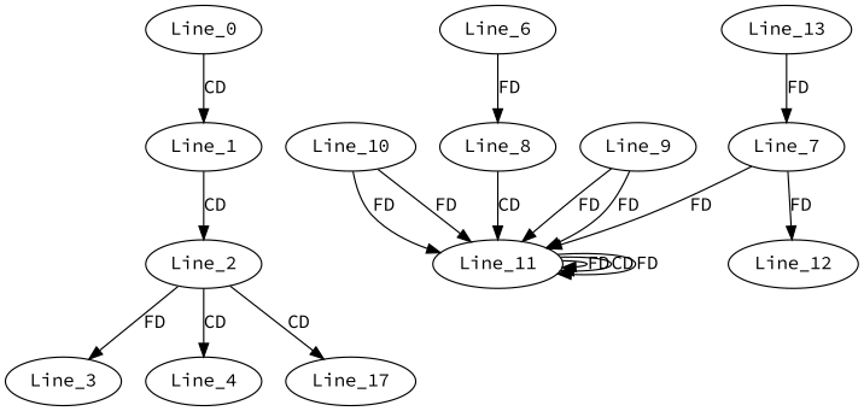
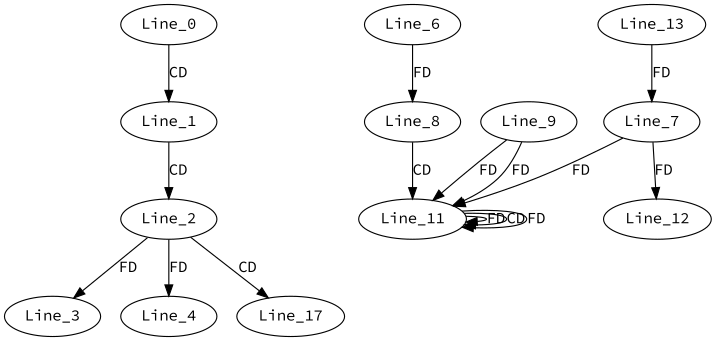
  digraph {
    fontname="Source Code Pro"
    node [fontname="Source Code Pro"]
    edge [fontname="Source Code Pro"]
    Line_0
    Line_1
    Line_2
    Line_3
    Line_4
    Line_17
    Line_11
-   Line_10
    Line_6
    Line_8
    Line_9
    Line_7
    Line_12
    Line_13
    Line_0 -> Line_1 [label=CD]
    Line_1 -> Line_2 [label=CD]
    Line_2 -> Line_3 [label=FD]
-   Line_2 -> Line_4 [label=CD]
+   Line_2 -> Line_4 [label=FD]
    Line_2 -> Line_17 [label=CD]
    Line_11 -> Line_11 [label=FD]
    Line_11 -> Line_11 [label=CD]
    Line_11 -> Line_11 [label=FD]
-   Line_10 -> Line_11 [label=FD]
-   Line_10 -> Line_11 [label=FD]
    Line_6 -> Line_8 [label=FD]
    Line_8 -> Line_11 [label=CD]
    Line_9 -> Line_11 [label=FD]
    Line_9 -> Line_11 [label=FD]
    Line_7 -> Line_11 [label=FD]
    Line_7 -> Line_12 [label=FD]
    Line_13 -> Line_7 [label=FD]
  }
